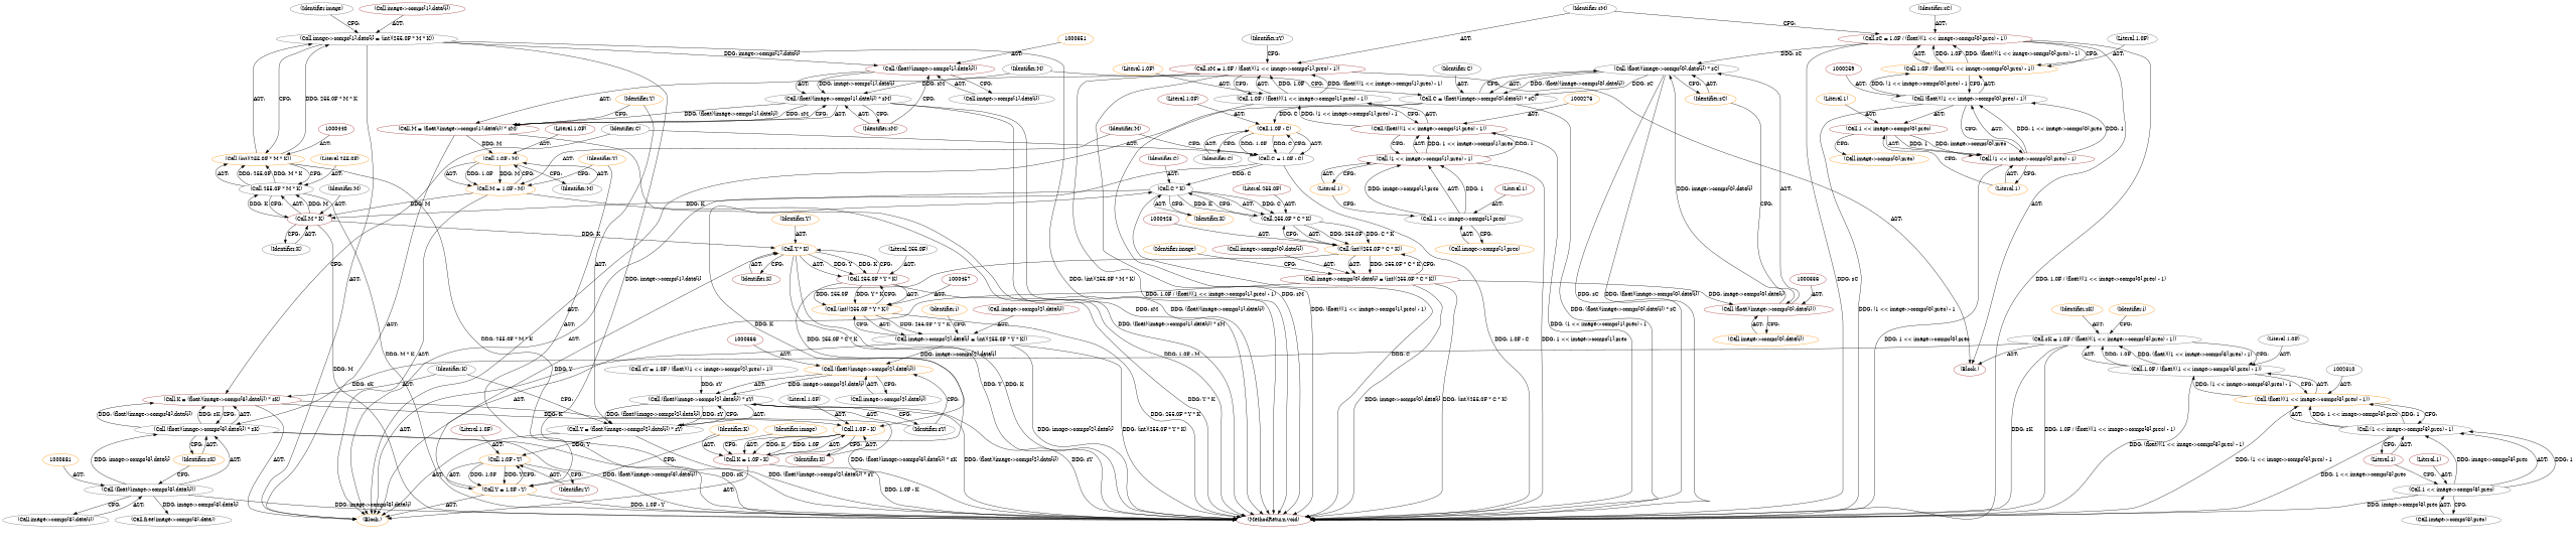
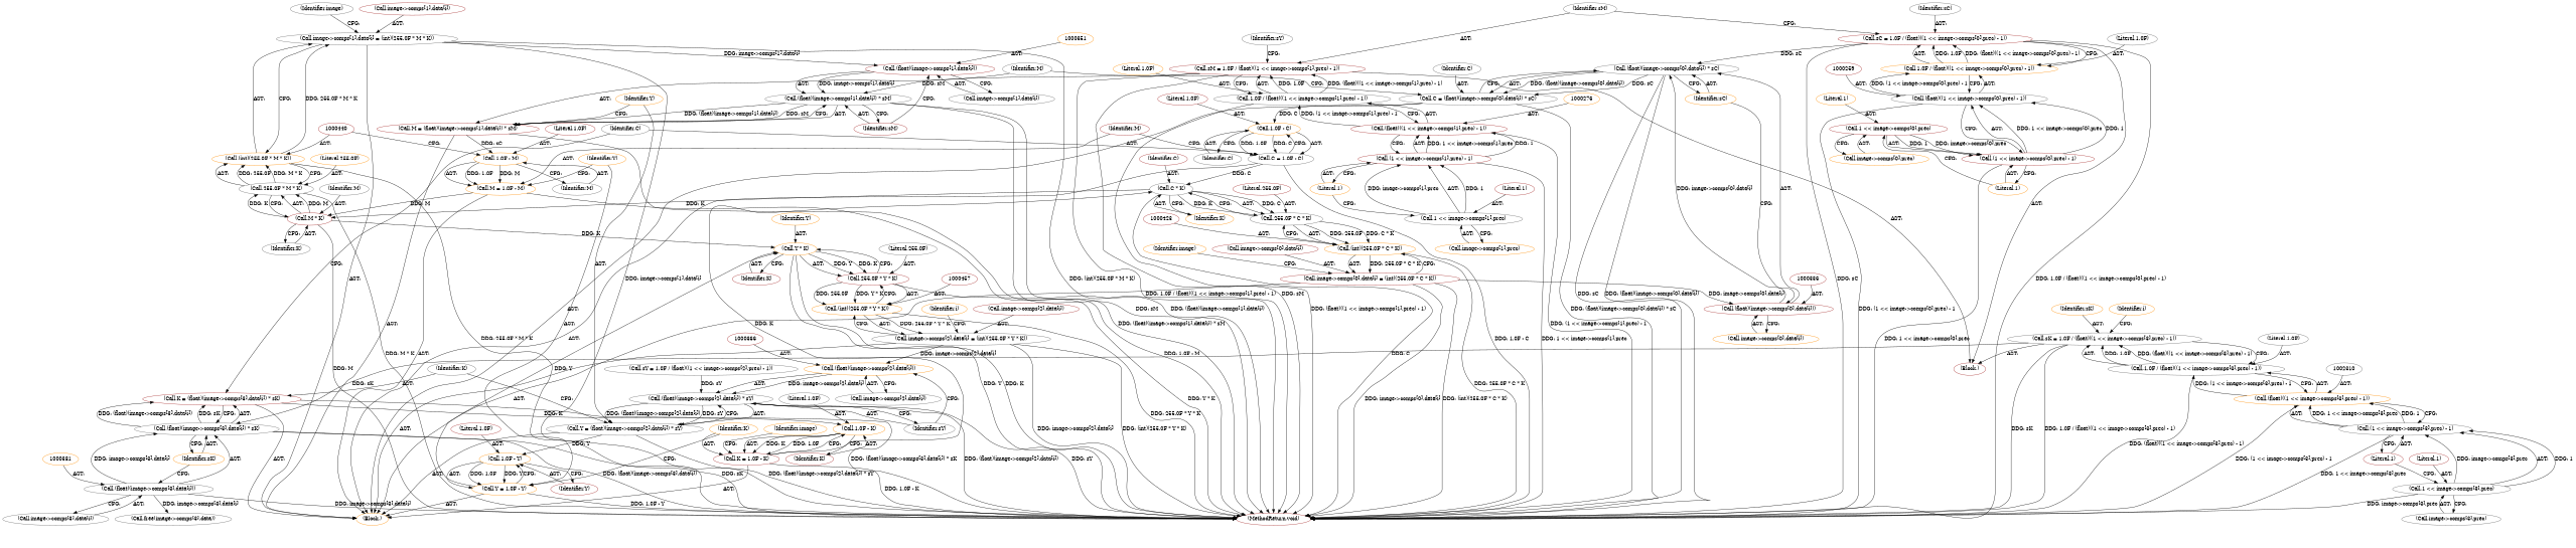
  digraph {
    node [color=gray40]
    n1 [label="(Call,image->comps[1].data[i] = (int)(255.0F * M * K))"]
    n2 [color=darkorange label="(Call,(int)(255.0F * M * K))"]
    n3 [color=brown label="(Call,(float)(image->comps[1].data[i]))"]
    n4 [color=darkorange label="(Block,)"]
    n5 [color=brown label="(MethodReturn,void)"]
    n6 [label="(Call,255.0F * M * K)"]
    n7 [label="(Call,(float)(image->comps[1].data[i]) * sM)"]
    n8 [label="(Call,image->comps[1].data[i])"]
    n9 [color=brown label="(Call,M * K)"]
    n10 [color=darkorange label="(Call,Y * K)"]
    n11 [label="(Identifier,K)"]
    n12 [color=brown label="(Call,255.0F * Y * K)"]
    n13 [color=brown label="(Identifier,K)"]
    n14 [color=darkorange label="(Call,M = 1.0F - M)"]
    n15 [color=darkorange label="(Call,1.0F - M)"]
    n16 [label="(Identifier,M)"]
    n17 [color=brown label="(Call,M = (float)(image->comps[1].data[i]) * sM)"]
    n18 [color=brown label="(Identifier,sM)"]
    n19 [color=brown label="(Call,sM = 1.0F / (float)((1 << image->comps[1].prec) - 1))"]
    n20 [label="(Call,1.0F / (float)((1 << image->comps[1].prec) - 1))"]
    n21 [color=brown label="(Block,)"]
    n22 [color=brown label="(Call,(float)((1 << image->comps[1].prec) - 1))"]
    n23 [color=brown label="(Call,(1 << image->comps[1].prec) - 1)"]
    n24 [color=darkorange label="(Literal,1)"]
    n25 [label="(Call,1 << image->comps[1].prec)"]
    n26 [color=darkorange label="(Call,image->comps[1].prec)"]
    n27 [label="(Call,C * K)"]
    n28 [label="(Call,255.0F * C * K)"]
    n29 [color=darkorange label="(Identifier,K)"]
    n30 [color=darkorange label="(Call,(int)(255.0F * C * K))"]
    n31 [label="(Call,C = 1.0F - C)"]
    n32 [color=darkorange label="(Call,1.0F - C)"]
    n33 [label="(Identifier,C)"]
    n34 [label="(Call,C = (float)(image->comps[0].data[i]) * sC)"]
    n35 [label="(Call,(float)(image->comps[0].data[i]) * sC)"]
    n36 [color=darkorange label="(Identifier,sC)"]
    n37 [color=brown label="(Call,(float)(image->comps[0].data[i]))"]
    n38 [color=darkorange label="(Call,image->comps[0].data[i])"]
    n39 [color=brown label="(Call,image->comps[0].data[i] = (int)(255.0F * C * K))"]
    n40 [color=brown label="(Call,sC = 1.0F / (float)((1 << image->comps[0].prec) - 1))"]
    n41 [color=darkorange label="(Call,1.0F / (float)((1 << image->comps[0].prec) - 1))"]
    n42 [label="(Call,(float)((1 << image->comps[0].prec) - 1))"]
    n43 [color=brown label="(Call,(1 << image->comps[0].prec) - 1)"]
    n44 [color=darkorange label="(Literal,1)"]
    n45 [color=brown label="(Call,1 << image->comps[0].prec)"]
    n46 [color=darkorange label="(Call,image->comps[0].prec)"]
    n47 [color=brown label="(Call,K = 1.0F - K)"]
    n48 [color=darkorange label="(Call,1.0F - K)"]
    n49 [color=brown label="(Identifier,K)"]
    n50 [color=brown label="(Call,K = (float)(image->comps[3].data[i]) * sK)"]
    n51 [label="(Call,(float)(image->comps[3].data[i]) * sK)"]
    n52 [color=darkorange label="(Identifier,sK)"]
    n53 [label="(Call,(float)(image->comps[3].data[i]))"]
    n54 [label="(Call,free(image->comps[3].data))"]
    n55 [label="(Call,image->comps[3].data[i])"]
    n56 [label="(Call,sK = 1.0F / (float)((1 << image->comps[3].prec) - 1))"]
    n57 [label="(Call,1.0F / (float)((1 << image->comps[3].prec) - 1))"]
    n58 [color=darkorange label="(Call,(float)((1 << image->comps[3].prec) - 1))"]
    n59 [label="(Call,(1 << image->comps[3].prec) - 1)"]
    n60 [color=brown label="(Literal,1)"]
    n61 [label="(Call,1 << image->comps[3].prec)"]
    n62 [label="(Call,image->comps[3].prec)"]
    n63 [color=darkorange label="(Call,(int)(255.0F * Y * K))"]
    n64 [label="(Call,image->comps[2].data[i] = (int)(255.0F * Y * K))"]
    n65 [color=darkorange label="(Call,(float)(image->comps[2].data[i]))"]
    n66 [label="(Call,(float)(image->comps[2].data[i]) * sY)"]
    n67 [label="(Call,image->comps[2].data[i])"]
    n68 [label="(Call,Y = (float)(image->comps[2].data[i]) * sY)"]
    n69 [label="(Identifier,sY)"]
    n70 [color=darkorange label="(Call,1.0F - Y)"]
    n71 [color=darkorange label="(Call,Y = 1.0F - Y)"]
    n72 [color=brown label="(Identifier,Y)"]
    n73 [color=darkorange label="(Literal,255.0F)"]
    n74 [color=darkorange label="(Literal,1)"]
    n75 [label="(Identifier,M)"]
    n76 [color=brown label="(Call,image->comps[0].data[i])"]
    n77 [label="(Identifier,sY)"]
    n78 [label="(Literal,1.0F)"]
    n79 [label="(Identifier,C)"]
    n80 [label="(Literal,1.0F)"]
    n81 [color=darkorange label="(Identifier,Y)"]
    n82 [label="(Identifier,C)"]
    n83 [label="(Identifier,image)"]
    n84 [color=brown label="(Identifier,M)"]
    n85 [color=darkorange label="(Identifier,image)"]
    n86 [color=brown label="(Literal,1)"]
    n87 [label="(Literal,255.0F)"]
    n88 [label="(Literal,1.0F)"]
    n89 [color=brown label="(Call,image->comps[1].data[i])"]
    n90 [label="(Call,sY = 1.0F / (float)((1 << image->comps[2].prec) - 1))"]
    n91 [color=brown label="(Literal,1.0F)"]
    n92 [color=darkorange label="(Identifier,i)"]
    n93 [color=darkorange label="(Identifier,Y)"]
    n94 [label="(Identifier,M)"]
    n95 [color=brown label="(Literal,1.0F)"]
    n96 [color=darkorange label="(Identifier,sK)"]
    n97 [color=darkorange label="(Identifier,i)"]
    n98 [color=darkorange label="(Identifier,image)"]
    n99 [label="(Identifier,sM)"]
    n100 [color=darkorange label="(Literal,1.0F)"]
    n101 [color=brown label="(Literal,1)"]
    n102 [color=darkorange label="(Identifier,K)"]
    n103 [color=darkorange label="(Identifier,Y)"]
    n104 [color=brown label="(Identifier,C)"]
    n105 [color=brown label="(Literal,255.0F)"]
    n106 [color=brown label="(Call,image->comps[2].data[i])"]
    n107 [label="(Identifier,K)"]
    n108 [color=brown label="(Literal,1.0F)"]
    n109 [label="(Identifier,sC)"]
    1000440 [color=brown]
    1000351 [color=darkorange]
    1000276 [color=darkorange]
    1000336 [color=brown]
    1000423 [color=brown]
    1000259 [color=brown]
    1000381 [color=darkorange]
    n117 [label=1002310]
    1000457 [color=brown]
    1000366 [color=brown]
    n1 -> n2 [label="CFG: "]
    n1 -> n3 [label="DDG: image->comps[1].data[i]"]
    n1 -> n4 [label="AST: "]
    n1 -> n5 [label="DDG: image->comps[1].data[i]"]
    n1 -> n5 [label="DDG: (int)(255.0F * M * K)"]
    n2 -> n1 [label="AST: "]
    n2 -> n1 [label="DDG: 255.0F * M * K"]
    n2 -> n5 [label="DDG: 255.0F * M * K"]
    n2 -> n6 [label="CFG: "]
    n3 -> n7 [label="AST: "]
    n3 -> n7 [label="DDG: image->comps[1].data[i]"]
    n3 -> n8 [label="CFG: "]
    n6 -> n2 [label="AST: "]
    n6 -> n2 [label="DDG: 255.0F"]
    n6 -> n2 [label="DDG: M * K"]
    n6 -> n5 [label="DDG: M * K"]
    n6 -> n9 [label="CFG: "]
    n7 -> n5 [label="DDG: sM"]
    n7 -> n5 [label="DDG: (float)(image->comps[1].data[i])"]
    n7 -> n17 [label="AST: "]
    n7 -> n17 [label="DDG: (float)(image->comps[1].data[i])"]
    n7 -> n17 [label="DDG: sM"]
    n7 -> n18 [label="CFG: "]
    n8 -> n3 [label="AST: "]
    n9 -> n5 [label="DDG: M"]
    n9 -> n6 [label="AST: "]
    n9 -> n6 [label="DDG: M"]
    n9 -> n6 [label="DDG: K"]
    n9 -> n10 [label="DDG: K"]
    n9 -> n11 [label="CFG: "]
    n10 -> n5 [label="DDG: Y"]
    n10 -> n5 [label="DDG: K"]
    n10 -> n12 [label="AST: "]
    n10 -> n12 [label="DDG: Y"]
    n10 -> n12 [label="DDG: K"]
    n10 -> n13 [label="CFG: "]
    n11 -> n9 [label="AST: "]
    n12 -> n5 [label="DDG: Y * K"]
    n12 -> n10 [label="CFG: "]
    n12 -> n63 [label="AST: "]
    n12 -> n63 [label="DDG: 255.0F"]
    n12 -> n63 [label="DDG: Y * K"]
    n13 -> n10 [label="AST: "]
    n14 -> n4 [label="AST: "]
    n14 -> n5 [label="DDG: 1.0F - M"]
    n14 -> n9 [label="DDG: M"]
-   n14 -> n15 [label="CFG: "]
+   1000440 -> n15 [label="CFG: "]
    n15 -> n14 [label="AST: "]
    n15 -> n14 [label="DDG: 1.0F"]
    n15 -> n14 [label="DDG: M"]
    n15 -> n16 [label="CFG: "]
    n16 -> n15 [label="AST: "]
    n17 -> n4 [label="AST: "]
    n17 -> n5 [label="DDG: (float)(image->comps[1].data[i]) * sM"]
    n17 -> n7 [label="CFG: "]
-   n17 -> n15 [label="DDG: M"]
+   n17 -> n15 [label="DDG: sC"]
    n18 -> n3 [label="CFG: "]
    n18 -> n7 [label="AST: "]
    n19 -> n5 [label="DDG: 1.0F / (float)((1 << image->comps[1].prec) - 1)"]
    n19 -> n5 [label="DDG: sM"]
    n19 -> n7 [label="DDG: sM"]
    n19 -> n20 [label="CFG: "]
    n19 -> n21 [label="AST: "]
    n20 -> n5 [label="DDG: (float)((1 << image->comps[1].prec) - 1)"]
    n20 -> n19 [label="AST: "]
    n20 -> n19 [label="DDG: 1.0F"]
    n20 -> n19 [label="DDG: (float)((1 << image->comps[1].prec) - 1)"]
    n20 -> n22 [label="CFG: "]
    n22 -> n5 [label="DDG: (1 << image->comps[1].prec) - 1"]
    n22 -> n20 [label="AST: "]
    n22 -> n20 [label="DDG: (1 << image->comps[1].prec) - 1"]
    n22 -> n23 [label="CFG: "]
    n23 -> n5 [label="DDG: 1 << image->comps[1].prec"]
    n23 -> n22 [label="AST: "]
    n23 -> n22 [label="DDG: 1 << image->comps[1].prec"]
    n23 -> n22 [label="DDG: 1"]
    n23 -> n24 [label="CFG: "]
    n24 -> n23 [label="AST: "]
    n24 -> n25 [label="CFG: "]
    n25 -> n23 [label="AST: "]
    n25 -> n23 [label="DDG: 1"]
    n25 -> n23 [label="DDG: image->comps[1].prec"]
    n25 -> n26 [label="CFG: "]
    n26 -> n25 [label="AST: "]
    n27 -> n5 [label="DDG: C"]
    n27 -> n9 [label="DDG: K"]
    n27 -> n28 [label="AST: "]
    n27 -> n28 [label="DDG: C"]
    n27 -> n28 [label="DDG: K"]
    n27 -> n29 [label="CFG: "]
    n28 -> n27 [label="CFG: "]
    n28 -> n30 [label="AST: "]
    n28 -> n30 [label="DDG: 255.0F"]
    n28 -> n30 [label="DDG: C * K"]
    n29 -> n27 [label="AST: "]
-   n30 -> n48 [label="DDG: 255.0F * C * K"]
+   n30 -> n5 [label="DDG: 255.0F * C * K"]
    n30 -> n28 [label="CFG: "]
    n30 -> n39 [label="AST: "]
    n30 -> n39 [label="DDG: 255.0F * C * K"]
    n31 -> n4 [label="AST: "]
    n31 -> n5 [label="DDG: 1.0F - C"]
    n31 -> n27 [label="DDG: C"]
    n31 -> n32 [label="CFG: "]
    n32 -> n31 [label="AST: "]
    n32 -> n31 [label="DDG: 1.0F"]
    n32 -> n31 [label="DDG: C"]
    n32 -> n33 [label="CFG: "]
    n33 -> n32 [label="AST: "]
    n34 -> n4 [label="AST: "]
    n34 -> n5 [label="DDG: (float)(image->comps[0].data[i]) * sC"]
    n34 -> n32 [label="DDG: C"]
    n34 -> n35 [label="CFG: "]
    n35 -> n5 [label="DDG: sC"]
    n35 -> n5 [label="DDG: (float)(image->comps[0].data[i])"]
    n35 -> n34 [label="AST: "]
    n35 -> n34 [label="DDG: (float)(image->comps[0].data[i])"]
    n35 -> n34 [label="DDG: sC"]
    n35 -> n36 [label="CFG: "]
    n36 -> n35 [label="AST: "]
    n36 -> n37 [label="CFG: "]
    n37 -> n35 [label="AST: "]
    n37 -> n35 [label="DDG: image->comps[0].data[i]"]
    n37 -> n38 [label="CFG: "]
    n38 -> n37 [label="AST: "]
    n39 -> n4 [label="AST: "]
    n39 -> n5 [label="DDG: (int)(255.0F * C * K)"]
    n39 -> n5 [label="DDG: image->comps[0].data[i]"]
    n39 -> n30 [label="CFG: "]
    n39 -> n37 [label="DDG: image->comps[0].data[i]"]
    n40 -> n5 [label="DDG: sC"]
    n40 -> n5 [label="DDG: 1.0F / (float)((1 << image->comps[0].prec) - 1)"]
    n40 -> n21 [label="AST: "]
    n40 -> n35 [label="DDG: sC"]
    n40 -> n41 [label="CFG: "]
    n41 -> n40 [label="AST: "]
    n41 -> n40 [label="DDG: 1.0F"]
    n41 -> n40 [label="DDG: (float)((1 << image->comps[0].prec) - 1)"]
    n41 -> n42 [label="CFG: "]
    n42 -> n5 [label="DDG: (1 << image->comps[0].prec) - 1"]
    n42 -> n41 [label="AST: "]
    n42 -> n41 [label="DDG: (1 << image->comps[0].prec) - 1"]
    n42 -> n43 [label="CFG: "]
    n43 -> n5 [label="DDG: 1 << image->comps[0].prec"]
    n43 -> n42 [label="AST: "]
    n43 -> n42 [label="DDG: 1 << image->comps[0].prec"]
    n43 -> n42 [label="DDG: 1"]
    n43 -> n44 [label="CFG: "]
    n44 -> n43 [label="AST: "]
    n44 -> n45 [label="CFG: "]
    n45 -> n43 [label="AST: "]
    n45 -> n43 [label="DDG: 1"]
    n45 -> n43 [label="DDG: image->comps[0].prec"]
    n45 -> n46 [label="CFG: "]
-   n42 -> n45 [label="AST: "]
+   n46 -> n45 [label="AST: "]
    n47 -> n4 [label="AST: "]
    n47 -> n5 [label="DDG: 1.0F - K"]
    n47 -> n27 [label="DDG: K"]
-   n47 -> n48 [label="AST: "]
+   n47 -> n48 [label="CFG: "]
    n48 -> n47 [label="AST: "]
    n48 -> n47 [label="DDG: 1.0F"]
    n48 -> n47 [label="DDG: K"]
    n48 -> n49 [label="CFG: "]
    n49 -> n48 [label="AST: "]
    n50 -> n4 [label="AST: "]
    n50 -> n5 [label="DDG: (float)(image->comps[3].data[i]) * sK"]
    n50 -> n48 [label="DDG: K"]
    n50 -> n51 [label="CFG: "]
    n51 -> n5 [label="DDG: (float)(image->comps[3].data[i])"]
    n51 -> n5 [label="DDG: sK"]
    n51 -> n50 [label="AST: "]
    n51 -> n50 [label="DDG: (float)(image->comps[3].data[i])"]
    n51 -> n50 [label="DDG: sK"]
    n51 -> n52 [label="CFG: "]
    n52 -> n51 [label="AST: "]
    n52 -> n53 [label="CFG: "]
    n53 -> n5 [label="DDG: image->comps[3].data[i]"]
    n53 -> n51 [label="AST: "]
    n53 -> n51 [label="DDG: image->comps[3].data[i]"]
    n53 -> n54 [label="DDG: image->comps[3].data[i]"]
    n53 -> n55 [label="CFG: "]
    n55 -> n53 [label="AST: "]
    n56 -> n5 [label="DDG: 1.0F / (float)((1 << image->comps[3].prec) - 1)"]
    n56 -> n5 [label="DDG: sK"]
    n56 -> n21 [label="AST: "]
    n56 -> n51 [label="DDG: sK"]
    n56 -> n57 [label="CFG: "]
    n57 -> n5 [label="DDG: (float)((1 << image->comps[3].prec) - 1)"]
    n57 -> n56 [label="AST: "]
    n57 -> n56 [label="DDG: 1.0F"]
    n57 -> n56 [label="DDG: (float)((1 << image->comps[3].prec) - 1)"]
    n57 -> n58 [label="CFG: "]
    n58 -> n5 [label="DDG: (1 << image->comps[3].prec) - 1"]
    n58 -> n57 [label="AST: "]
    n58 -> n57 [label="DDG: (1 << image->comps[3].prec) - 1"]
    n58 -> n59 [label="CFG: "]
    n59 -> n5 [label="DDG: 1 << image->comps[3].prec"]
    n59 -> n58 [label="AST: "]
    n59 -> n58 [label="DDG: 1 << image->comps[3].prec"]
    n59 -> n58 [label="DDG: 1"]
    n59 -> n60 [label="CFG: "]
    n60 -> n59 [label="AST: "]
    n60 -> n61 [label="CFG: "]
    n61 -> n5 [label="DDG: image->comps[3].prec"]
    n61 -> n59 [label="AST: "]
    n61 -> n59 [label="DDG: 1"]
    n61 -> n59 [label="DDG: image->comps[3].prec"]
    n61 -> n62 [label="CFG: "]
    n62 -> n61 [label="AST: "]
    n63 -> n5 [label="DDG: 255.0F * Y * K"]
    n63 -> n12 [label="CFG: "]
    n63 -> n64 [label="AST: "]
    n63 -> n64 [label="DDG: 255.0F * Y * K"]
    n64 -> n4 [label="AST: "]
    n64 -> n5 [label="DDG: image->comps[2].data[i]"]
    n64 -> n5 [label="DDG: (int)(255.0F * Y * K)"]
    n64 -> n63 [label="CFG: "]
    n64 -> n65 [label="DDG: image->comps[2].data[i]"]
    n65 -> n66 [label="AST: "]
    n65 -> n66 [label="DDG: image->comps[2].data[i]"]
    n65 -> n67 [label="CFG: "]
    n66 -> n5 [label="DDG: (float)(image->comps[2].data[i])"]
    n66 -> n5 [label="DDG: sY"]
    n66 -> n68 [label="AST: "]
    n66 -> n68 [label="DDG: (float)(image->comps[2].data[i])"]
    n66 -> n68 [label="DDG: sY"]
    n66 -> n69 [label="CFG: "]
    n67 -> n65 [label="AST: "]
    n68 -> n4 [label="AST: "]
    n68 -> n5 [label="DDG: (float)(image->comps[2].data[i]) * sY"]
    n68 -> n66 [label="CFG: "]
    n68 -> n70 [label="DDG: Y"]
    n69 -> n65 [label="CFG: "]
    n69 -> n66 [label="AST: "]
    n70 -> n71 [label="AST: "]
    n70 -> n71 [label="DDG: 1.0F"]
    n70 -> n71 [label="DDG: Y"]
    n70 -> n72 [label="CFG: "]
    n71 -> n4 [label="AST: "]
    n71 -> n5 [label="DDG: 1.0F - Y"]
    n71 -> n10 [label="DDG: Y"]
    n71 -> n70 [label="CFG: "]
    n72 -> n70 [label="AST: "]
    n73 -> n6 [label="AST: "]
    n74 -> n45 [label="AST: "]
    n75 -> n17 [label="AST: "]
    n75 -> n34 [label="CFG: "]
    n76 -> n39 [label="AST: "]
    n77 -> n19 [label="CFG: "]
    n78 -> n48 [label="AST: "]
    n79 -> n34 [label="AST: "]
    n80 -> n41 [label="AST: "]
    n81 -> n14 [label="CFG: "]
    n81 -> n71 [label="AST: "]
    n82 -> n31 [label="AST: "]
    n82 -> n50 [label="CFG: "]
    n83 -> n1 [label="CFG: "]
    n84 -> n14 [label="AST: "]
    n84 -> n31 [label="CFG: "]
    n85 -> n39 [label="CFG: "]
    n86 -> n61 [label="AST: "]
    n87 -> n12 [label="AST: "]
    n88 -> n57 [label="AST: "]
    n89 -> n1 [label="AST: "]
    n90 -> n66 [label="DDG: sY"]
    n91 -> n32 [label="AST: "]
    n92 -> n56 [label="CFG: "]
    n93 -> n17 [label="CFG: "]
    n93 -> n68 [label="AST: "]
    n94 -> n9 [label="AST: "]
    n95 -> n15 [label="AST: "]
    n96 -> n56 [label="AST: "]
    n97 -> n64 [label="CFG: "]
    n98 -> n47 [label="CFG: "]
    n99 -> n19 [label="AST: "]
    n99 -> n40 [label="CFG: "]
    n100 -> n20 [label="AST: "]
    n101 -> n25 [label="AST: "]
    n102 -> n47 [label="AST: "]
    n102 -> n71 [label="CFG: "]
    n103 -> n10 [label="AST: "]
    n104 -> n27 [label="AST: "]
    n105 -> n28 [label="AST: "]
    n106 -> n64 [label="AST: "]
    n107 -> n50 [label="AST: "]
    n107 -> n68 [label="CFG: "]
    n108 -> n70 [label="AST: "]
    n109 -> n40 [label="AST: "]
    1000440 -> n2 [label="AST: "]
    1000351 -> n3 [label="AST: "]
    1000276 -> n22 [label="AST: "]
    1000336 -> n37 [label="AST: "]
    1000423 -> n30 [label="AST: "]
    1000259 -> n42 [label="AST: "]
    1000381 -> n53 [label="AST: "]
    n117 -> n58 [label="AST: "]
    1000457 -> n63 [label="AST: "]
    1000366 -> n65 [label="AST: "]
  }
